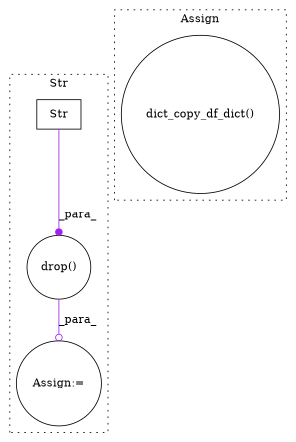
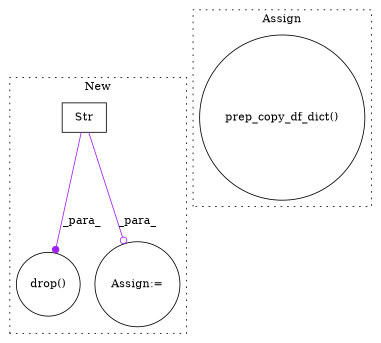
  digraph {
    node [a=75 shape=circle]
    edge [color=purple]
    n1 [l="8,9" label="drop()" s="2781,2793"]
    n2 [a=66 l=4 label=Str s=2789 shape=box]
    n3 [a=68 l=3 label="Assign:=" s=2778]
-   n4 [l="27,1" label="dict_copy_df_dict()" s="2692,2721"]
+   n4 [l="27,1" label="prep_copy_df_dict()" s="2692,2721"]
    subgraph cluster_1 {
-     label=Str
+     label=New
      style=dotted
      n1
      n2
      n3
    }
    subgraph cluster_2 {
      label=Assign
      style=dotted
      n4
    }
-   n1 -> n3 [arrowhead=odot label=_para_]
+   n2 -> n3 [arrowhead=odot label=_para_]
    n2 -> n1 [arrowhead=dot label=_para_]
  }
